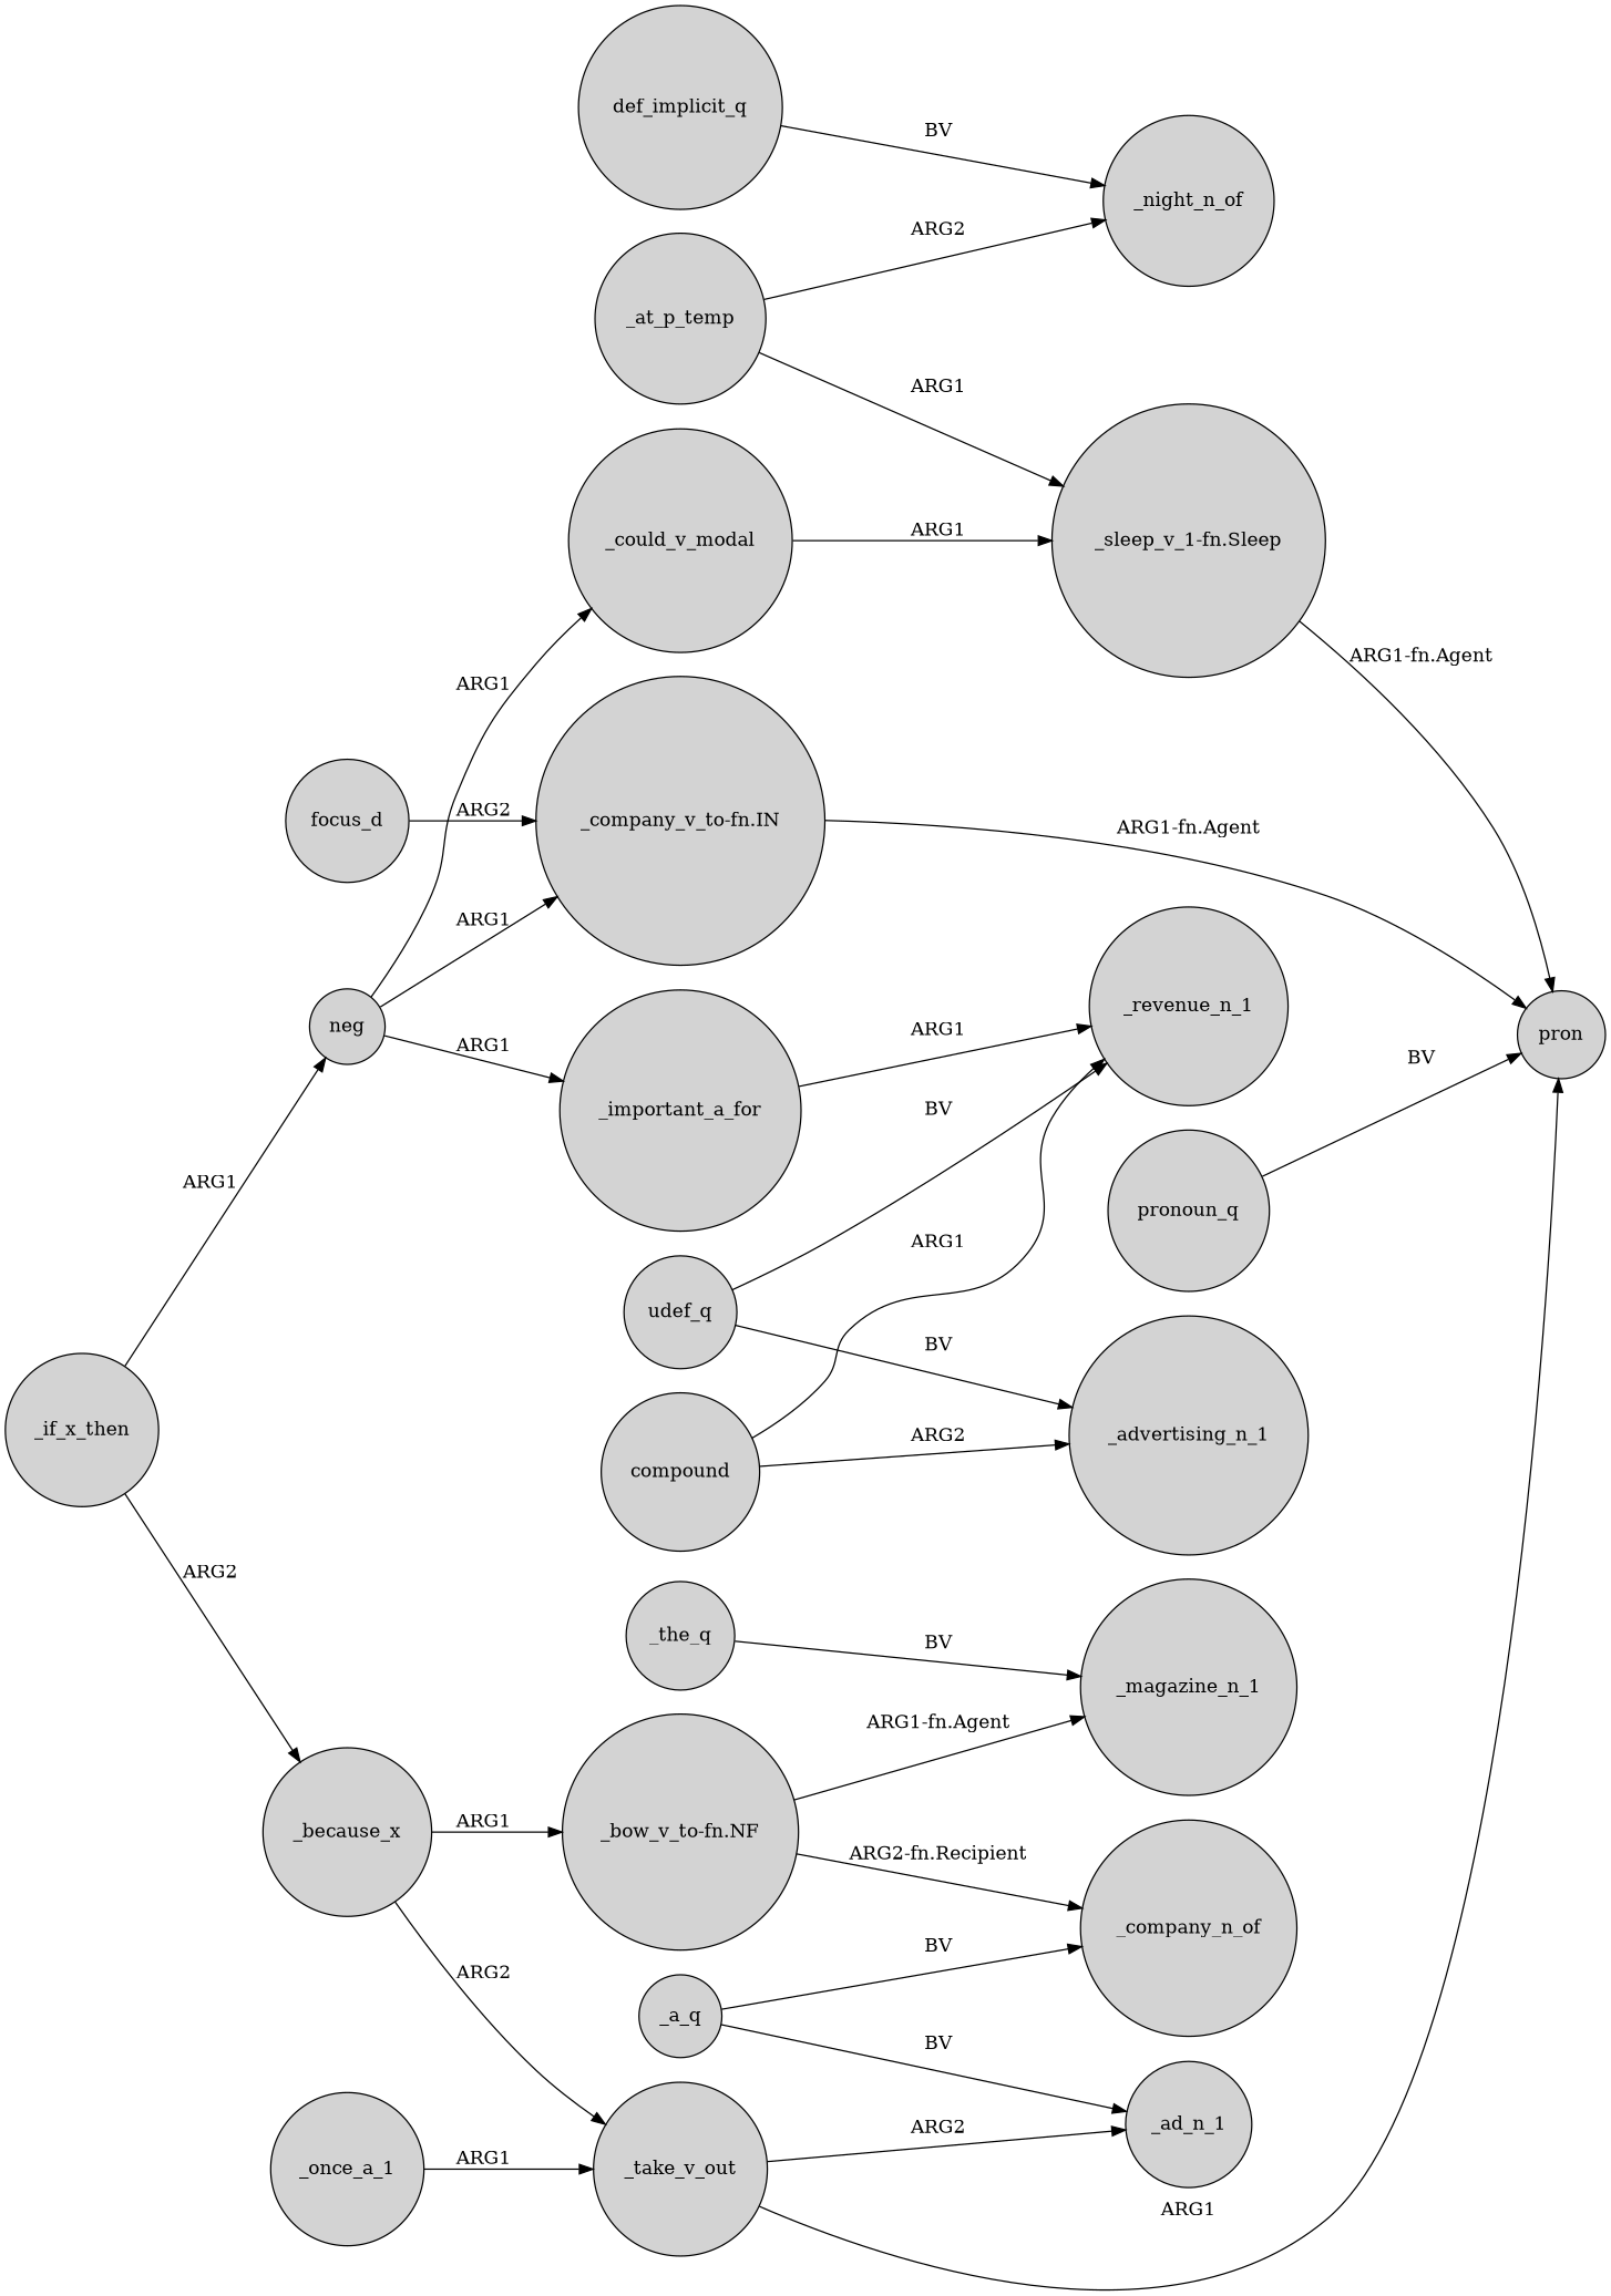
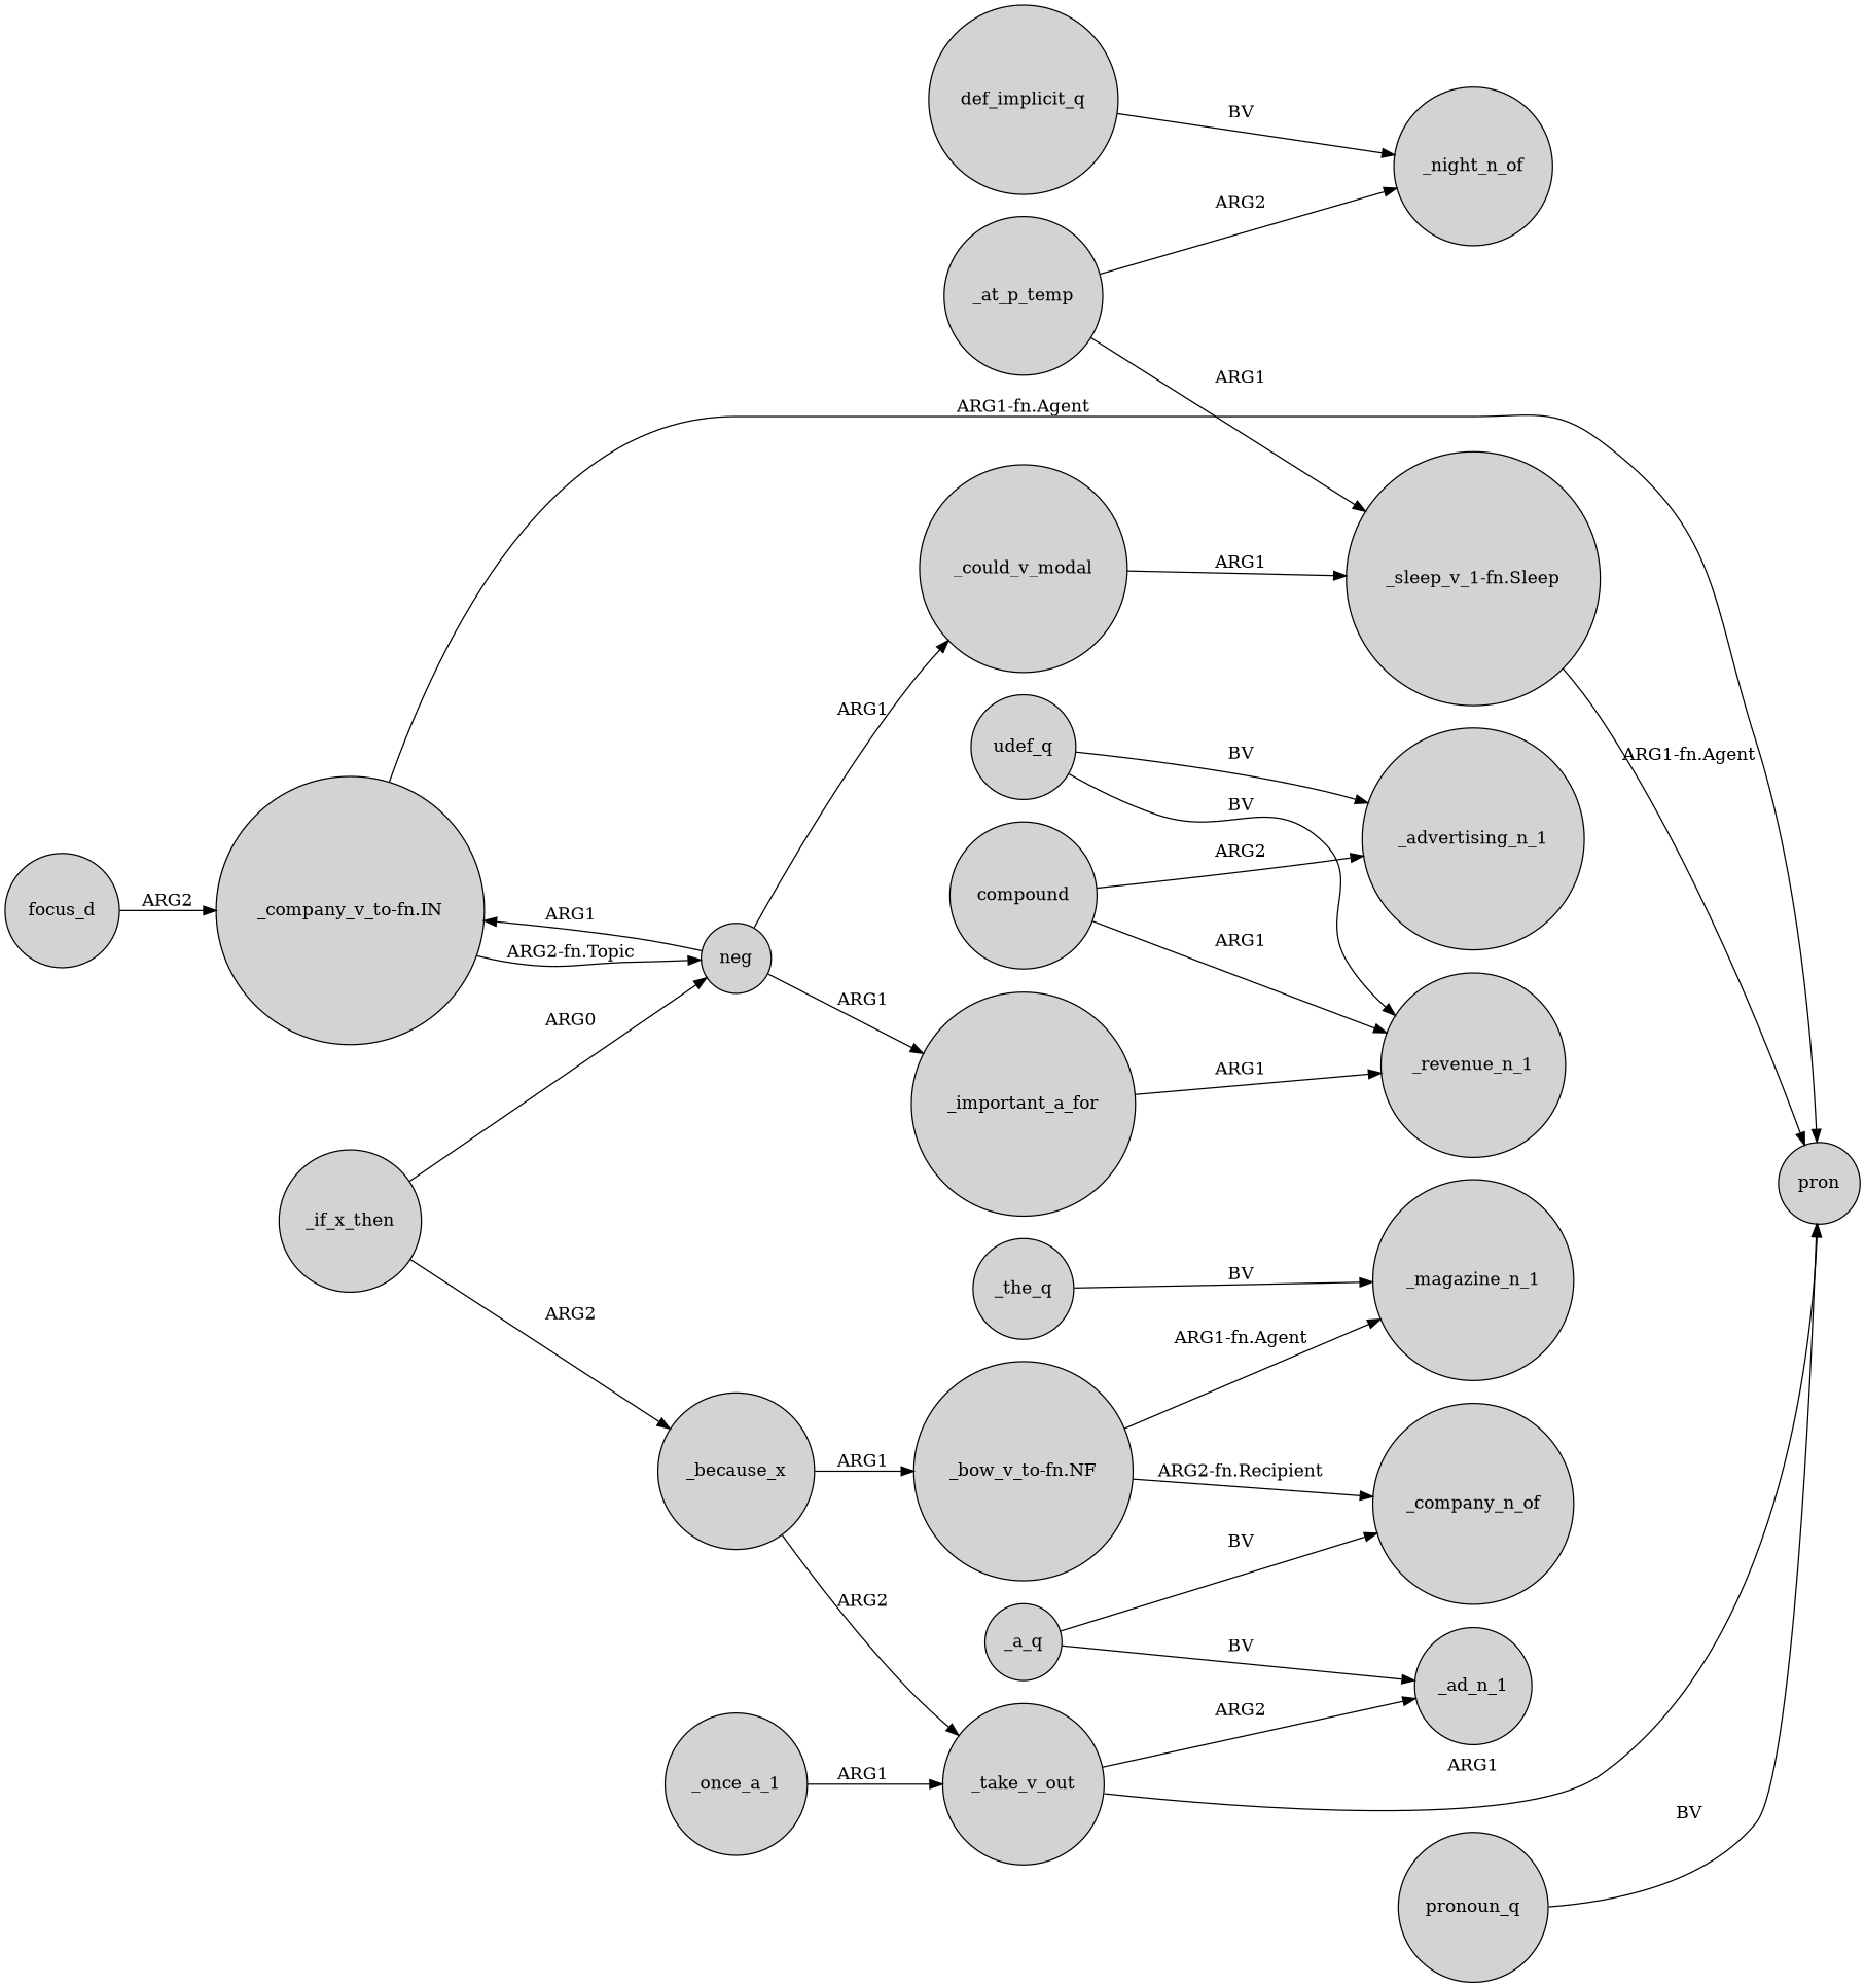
  digraph {
    rankdir=LR
    node [shape=circle style=filled]
    def_implicit_q
    _night_n_of
    _if_x_then
    neg
    _because_x
    n6 [label="_company_v_to-fn.IN"]
    _could_v_modal
    _important_a_for
    "_bow_v_to-fn.NF"
    _take_v_out
    pron
    "_sleep_v_1-fn.Sleep"
    _revenue_n_1
    _the_q
    _magazine_n_1
    focus_d
    _company_n_of
    _ad_n_1
    _once_a_1
    udef_q
    _advertising_n_1
    pronoun_q
    compound
    _at_p_temp
    _a_q
    def_implicit_q -> _night_n_of [label=BV]
-   _if_x_then -> neg [label=ARG1]
+   _if_x_then -> neg [label=ARG0]
    _if_x_then -> _because_x [label=ARG2]
    neg -> n6 [label=ARG1]
    neg -> _could_v_modal [label=ARG1]
    neg -> _important_a_for [label=ARG1]
    _because_x -> "_bow_v_to-fn.NF" [label=ARG1]
    _because_x -> _take_v_out [label=ARG2]
+   n6 -> neg [label="ARG2-fn.Topic"]
    n6 -> pron [label="ARG1-fn.Agent"]
    _could_v_modal -> "_sleep_v_1-fn.Sleep" [label=ARG1]
    _important_a_for -> _revenue_n_1 [label=ARG1]
    "_bow_v_to-fn.NF" -> _magazine_n_1 [label="ARG1-fn.Agent"]
    "_bow_v_to-fn.NF" -> _company_n_of [label="ARG2-fn.Recipient"]
    _take_v_out -> pron [label=ARG1]
    _take_v_out -> _ad_n_1 [label=ARG2]
    "_sleep_v_1-fn.Sleep" -> pron [label="ARG1-fn.Agent"]
    _the_q -> _magazine_n_1 [label=BV]
    focus_d -> n6 [label=ARG2]
    _once_a_1 -> _take_v_out [label=ARG1]
    udef_q -> _revenue_n_1 [label=BV]
    udef_q -> _advertising_n_1 [label=BV]
    pronoun_q -> pron [label=BV]
    compound -> _revenue_n_1 [label=ARG1]
    compound -> _advertising_n_1 [label=ARG2]
    _at_p_temp -> _night_n_of [label=ARG2]
    _at_p_temp -> "_sleep_v_1-fn.Sleep" [label=ARG1]
    _a_q -> _company_n_of [label=BV]
    _a_q -> _ad_n_1 [label=BV]
  }
